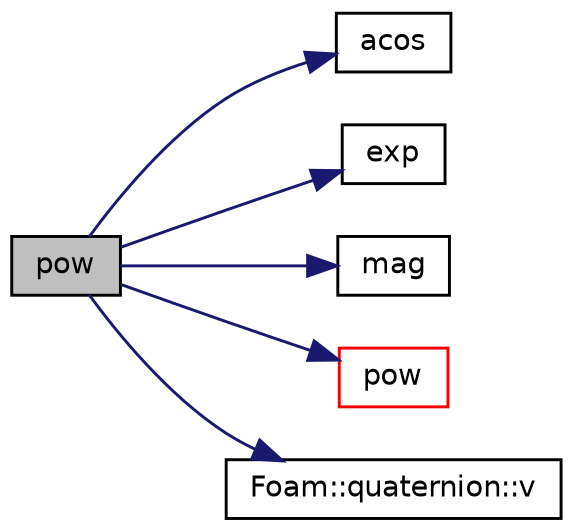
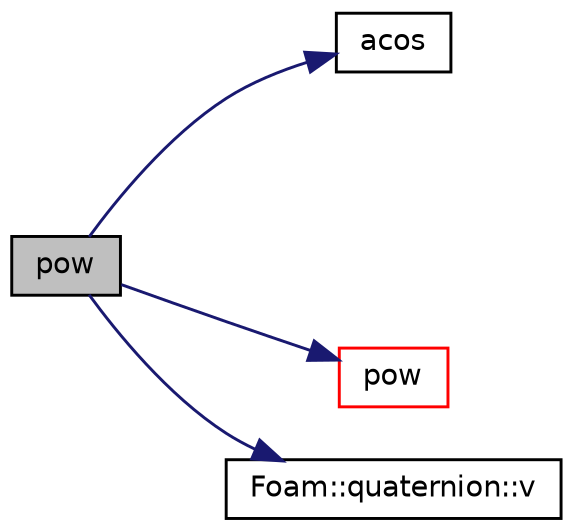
  digraph {
    fontname="DejaVu Sans"
    rankdir=LR
    node [color=black fontname="DejaVu Sans" fontsize=10 shape=record]
    edge [color=midnightblue fontname="DejaVu Sans" fontsize=10 labelfontname=Helvetica labelfontsize=10 style=solid]
    n1 [fillcolor=grey75 fontcolor=black height=0.2 label=pow style=filled width=0.4]
    n2 [height=0.2 label=acos width=0.4]
-   n3 [height=0.2 label=exp width=0.4]
-   n4 [height=0.2 label=mag width=0.4]
    n5 [color=red height=0.2 label=pow width=0.4]
    n6 [height=0.2 label="Foam::quaternion::v" width=0.4]
    n1 -> n2
-   n1 -> n3
-   n1 -> n4
    n1 -> n5
    n1 -> n6
  }
